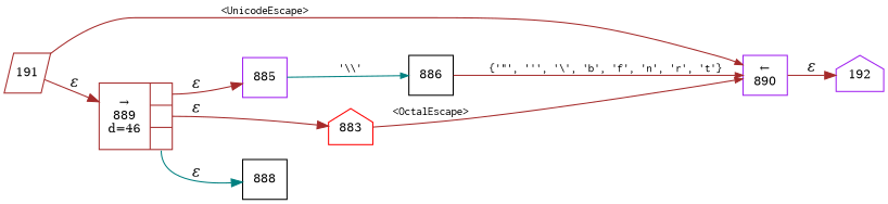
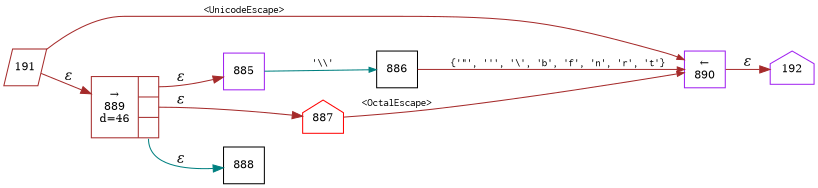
  digraph {
    rankdir=LR
    node [color=purple fixedsize=true fontsize=11 shape=box peripheries=1]
    edge [color=brown fontname="Times-Italic"]
    n1 [label=192 shape=house width=.6 peripheries=""]
    n2 [label=885 width=.55]
    n3 [color=black label=886 width=.55]
    n4 [label="&larr;\n890" width=.55]
-   n5 [color=red label=883 shape=house width=.55]
+   n5 [color=red label=887 shape=house width=.55]
    n6 [color=black label=888 width=.55]
    n7 [color=brown fixedsize=false label="{&rarr;\n889\nd=46|{<p0>|<p1>|<p2>}}" shape=record]
    n8 [color=brown label=191 shape=parallelogram width=.55]
    n2 -> n3 [arrowhead=normal arrowsize=.7 color=teal fontname=Courier fontsize=11 label="'\\\\'"]
    n3 -> n4 [arrowhead=normal arrowsize=.7 fontname=Courier fontsize=11 label="{'\"', ''', '\\', 'b', 'f', 'n', 'r', 't'}"]
    n4 -> n1 [label="&epsilon;"]
    n5 -> n4 [arrowhead=normal arrowsize=.7 fontname=Courier fontsize=11 label="<OctalEscape>"]
    n7 -> n2 [label="&epsilon;" tailport=p0]
    n7 -> n5 [label="&epsilon;" tailport=p1]
    n7 -> n6 [color=teal label="&epsilon;" tailport=p2]
    n8 -> n4 [arrowhead=normal arrowsize=.7 fontname=Courier fontsize=11 label="<UnicodeEscape>"]
    n8 -> n7 [label="&epsilon;"]
  }
